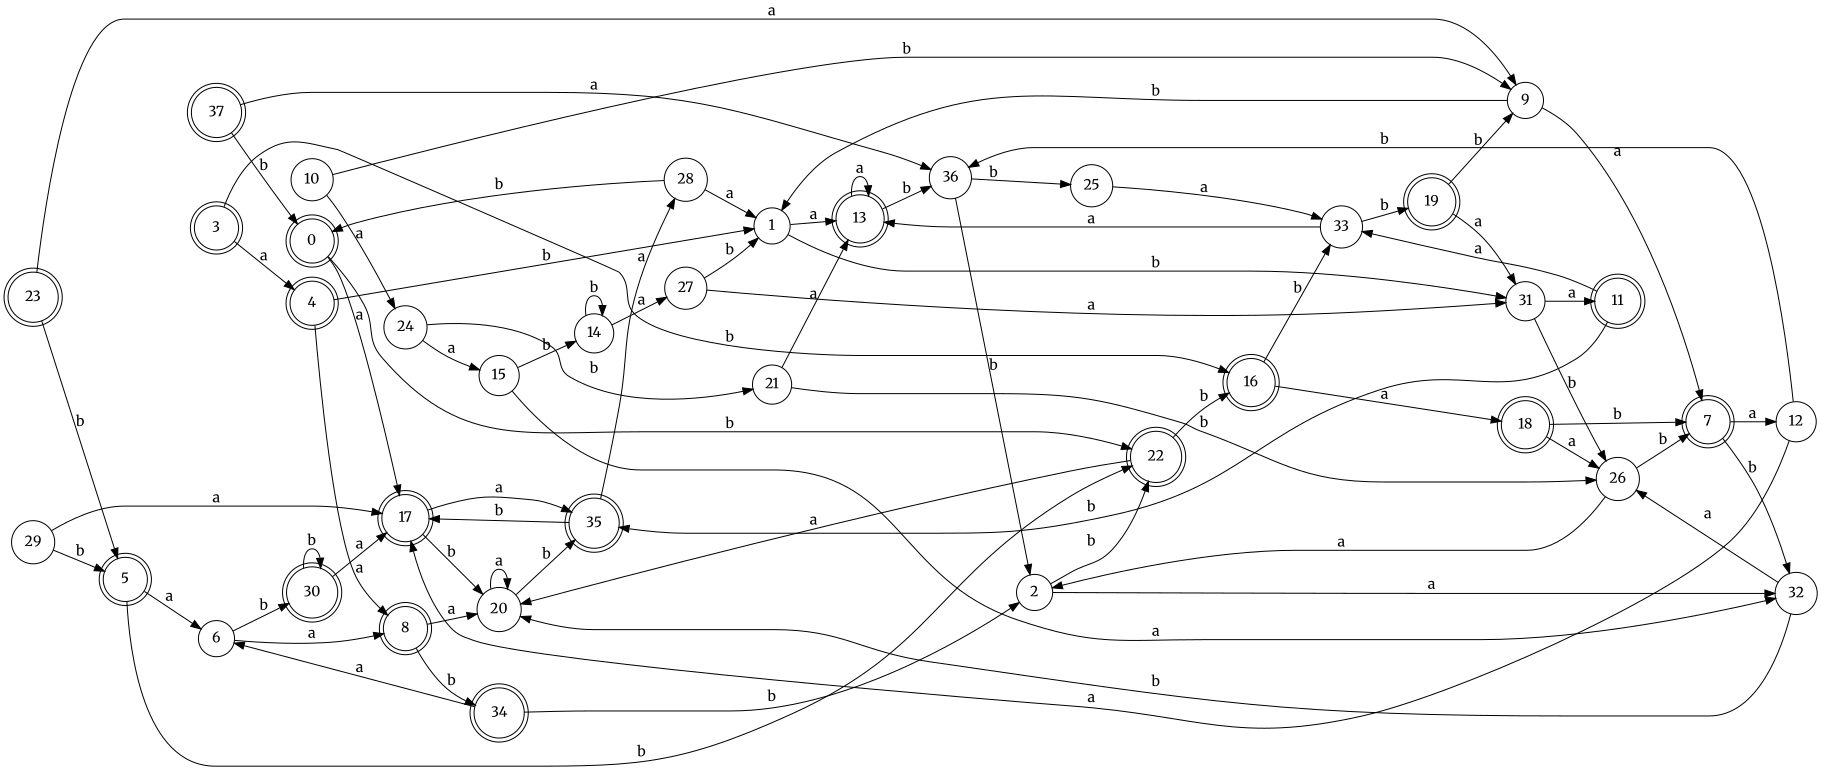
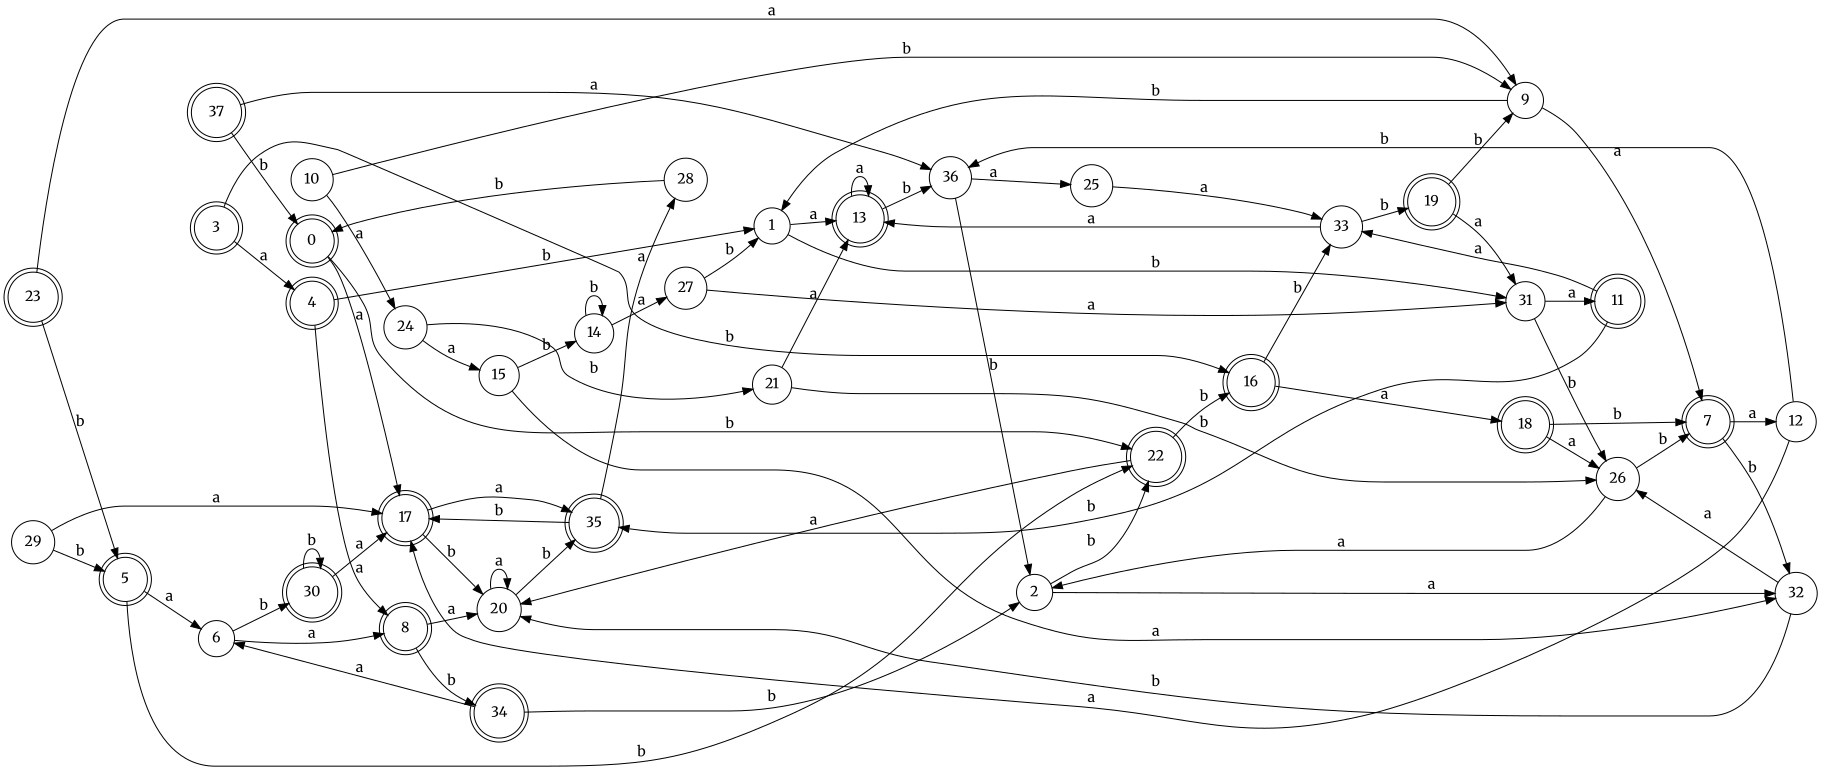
  digraph {
    fontname=Merriweather
    rankdir=LR
    node [color=black fillcolor=white fontname=Merriweather shape=circle style=filled]
    edge [fontname=Merriweather]
    n1 [label=0 shape=doublecircle style="rounded,filled"]
    n2 [label=17 shape=doublecircle style="rounded,filled"]
    n3 [label=22 shape=doublecircle style="rounded,filled"]
    n4 [label=20]
    n5 [label=35 shape=doublecircle style="rounded,filled"]
    n6 [label=16 shape=doublecircle style="rounded,filled"]
    n7 [label=1]
    n8 [label=13 shape=doublecircle style="rounded,filled"]
    n9 [label=31]
    n10 [label=36]
    n11 [label=11 shape=doublecircle style="rounded,filled"]
    n12 [label=26]
    n13 [label=2]
    n14 [label=32]
    n15 [label=3 shape=doublecircle style="rounded,filled"]
    n16 [label=4 shape=doublecircle style="rounded,filled"]
    n17 [label=8 shape=doublecircle style="rounded,filled"]
    n18 [label=33]
    n19 [label=18 shape=doublecircle style="rounded,filled"]
    n20 [label=34 shape=doublecircle style="rounded,filled"]
    n21 [label=5 shape=doublecircle style="rounded,filled"]
    n22 [label=6]
    n23 [label=30 shape=doublecircle style="rounded,filled"]
    n24 [label=7 shape=doublecircle style="rounded,filled"]
    n25 [label=12]
    n26 [label=9]
    n27 [label=10]
    n28 [label=24]
    n29 [label=15]
    n30 [label=21]
    n31 [label=19 shape=doublecircle style="rounded,filled"]
    n32 [label=28]
    n33 [label=25]
    n34 [label=14]
    n35 [label=27]
    n36 [label=23 shape=doublecircle style="rounded,filled"]
    n37 [label=29]
    n38 [label=37 shape=doublecircle style="rounded,filled"]
    n1 -> n2 [label=a]
    n1 -> n3 [label=b]
    n2 -> n4 [label=b]
    n2 -> n5 [label=a]
    n3 -> n4 [label=a]
    n3 -> n6 [label=b]
    n4 -> n4 [label=a]
    n4 -> n5 [label=b]
    n5 -> n2 [label=b]
    n5 -> n32 [label=a]
    n6 -> n18 [label=b]
    n6 -> n19 [label=a]
    n7 -> n8 [label=a]
    n7 -> n9 [label=b]
    n8 -> n8 [label=a]
    n8 -> n10 [label=b]
    n9 -> n11 [label=a]
    n9 -> n12 [label=b]
    n10 -> n13 [label=b]
-   n10 -> n33 [label=b]
+   n10 -> n33 [label=a]
    n11 -> n5 [label=b]
    n11 -> n18 [label=a]
    n12 -> n13 [label=a]
    n12 -> n24 [label=b]
    n13 -> n3 [label=b]
    n13 -> n14 [label=a]
    n14 -> n4 [label=b]
    n14 -> n12 [label=a]
    n15 -> n6 [label=b]
    n15 -> n16 [label=a]
    n16 -> n7 [label=b]
    n16 -> n17 [label=a]
    n17 -> n4 [label=a]
    n17 -> n20 [label=b]
    n18 -> n8 [label=a]
    n18 -> n31 [label=b]
    n19 -> n12 [label=a]
    n19 -> n24 [label=b]
    n20 -> n13 [label=b]
    n20 -> n22 [label=a]
    n21 -> n3 [label=b]
    n21 -> n22 [label=a]
    n22 -> n17 [label=a]
    n22 -> n23 [label=b]
    n23 -> n2 [label=a]
    n23 -> n23 [label=b]
    n24 -> n14 [label=b]
    n24 -> n25 [label=a]
    n25 -> n2 [label=a]
    n25 -> n10 [label=b]
    n26 -> n7 [label=b]
    n26 -> n24 [label=a]
    n27 -> n26 [label=b]
    n27 -> n28 [label=a]
    n28 -> n29 [label=a]
    n28 -> n30 [label=b]
    n29 -> n14 [label=a]
    n29 -> n34 [label=b]
    n30 -> n8 [label=a]
    n30 -> n12 [label=b]
    n31 -> n9 [label=a]
    n31 -> n26 [label=b]
    n32 -> n1 [label=b]
-   n32 -> n7 [label=a]
    n33 -> n18 [label=a]
    n34 -> n34 [label=b]
    n34 -> n35 [label=a]
    n35 -> n7 [label=b]
    n35 -> n9 [label=a]
    n36 -> n21 [label=b]
    n36 -> n26 [label=a]
    n37 -> n2 [label=a]
    n37 -> n21 [label=b]
    n38 -> n1 [label=b]
    n38 -> n10 [label=a]
  }
